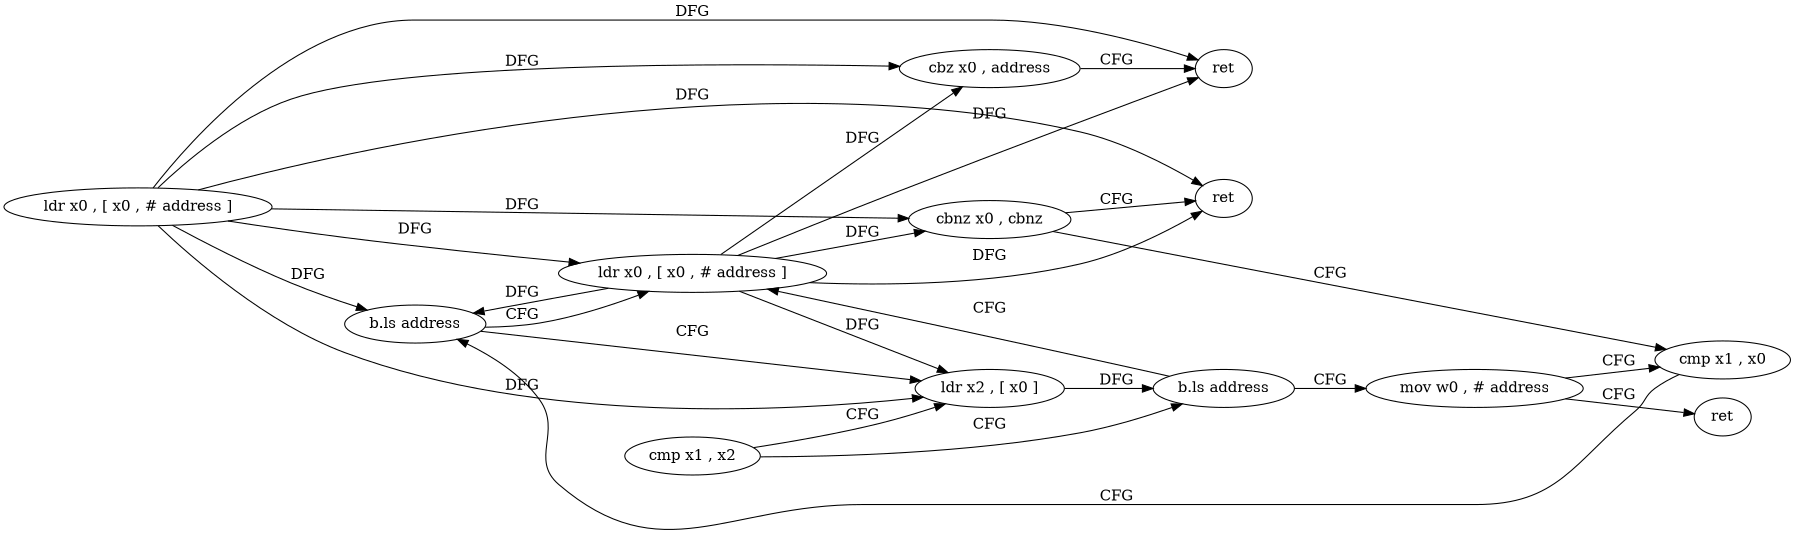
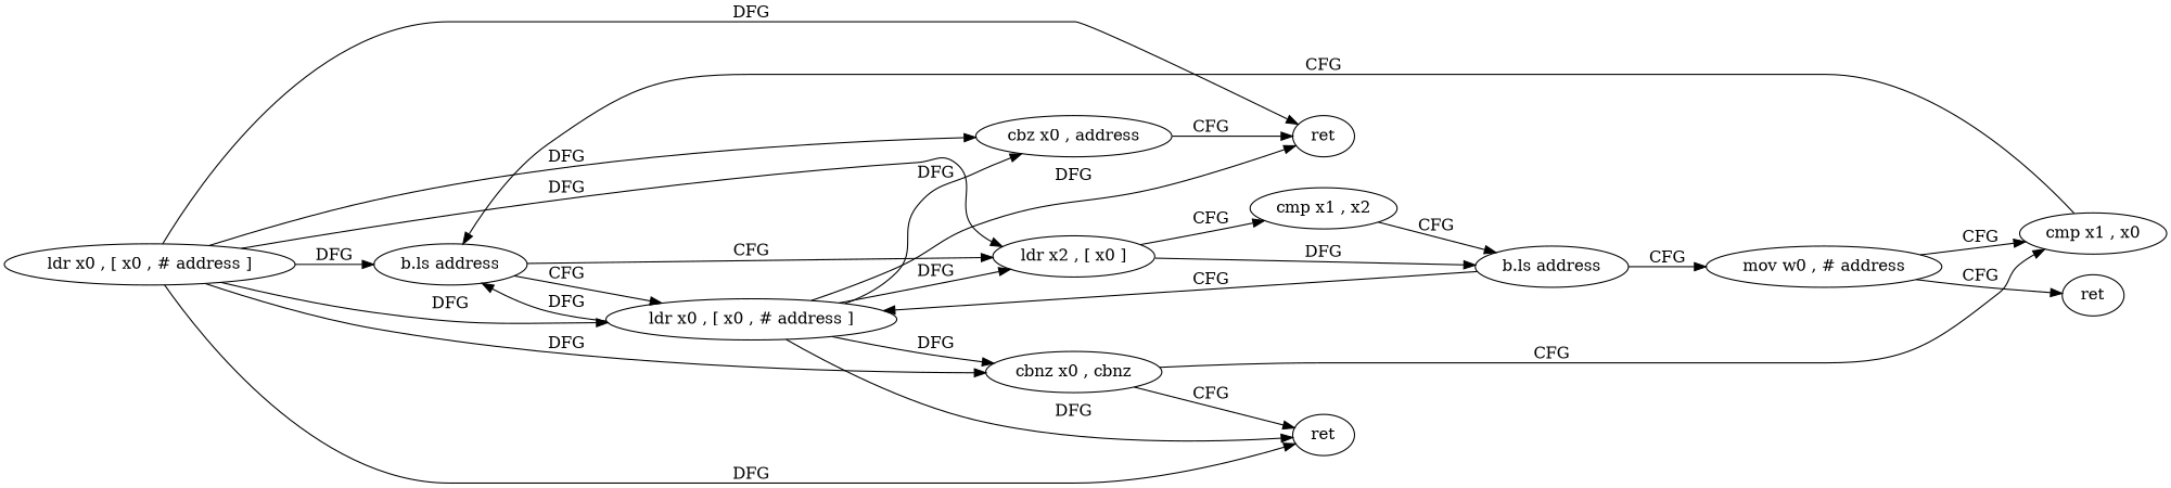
  digraph {
    rankdir=LR
    n1 [label="ldr x0 , [ x0 , # address ]"]
    n2 [label="cbz x0 , address"]
    n3 [label=ret]
    n4 [label="b.ls address"]
    n5 [label="ldr x0 , [ x0 , # address ]"]
    n6 [label="ldr x2 , [ x0 ]"]
    n7 [label="cbnz x0 , cbnz"]
    n8 [label=ret]
    n9 [label="cmp x1 , x2"]
    n10 [label="b.ls address"]
    n11 [label="cmp x1 , x0"]
    n12 [label="mov w0 , # address"]
    n13 [label=ret]
    n1 -> n2 [label=DFG]
    n1 -> n3 [label=DFG]
    n1 -> n4 [label=DFG]
    n1 -> n5 [label=DFG]
    n1 -> n6 [label=DFG]
    n1 -> n7 [label=DFG]
    n1 -> n8 [label=DFG]
    n2 -> n3 [label=CFG]
    n4 -> n5 [label=CFG]
    n4 -> n6 [label=CFG]
    n5 -> n2 [label=DFG]
    n5 -> n3 [label=DFG]
    n5 -> n4 [label=DFG]
    n5 -> n6 [label=DFG]
    n5 -> n7 [label=DFG]
    n5 -> n8 [label=DFG]
-   n9 -> n6 [label=CFG]
+   n6 -> n9 [label=CFG]
    n6 -> n10 [label=DFG]
    n7 -> n8 [label=CFG]
    n7 -> n11 [label=CFG]
    n9 -> n10 [label=CFG]
    n10 -> n5 [label=CFG]
    n10 -> n12 [label=CFG]
    n11 -> n4 [label=CFG]
    n12 -> n11 [label=CFG]
    n12 -> n13 [label=CFG]
  }
